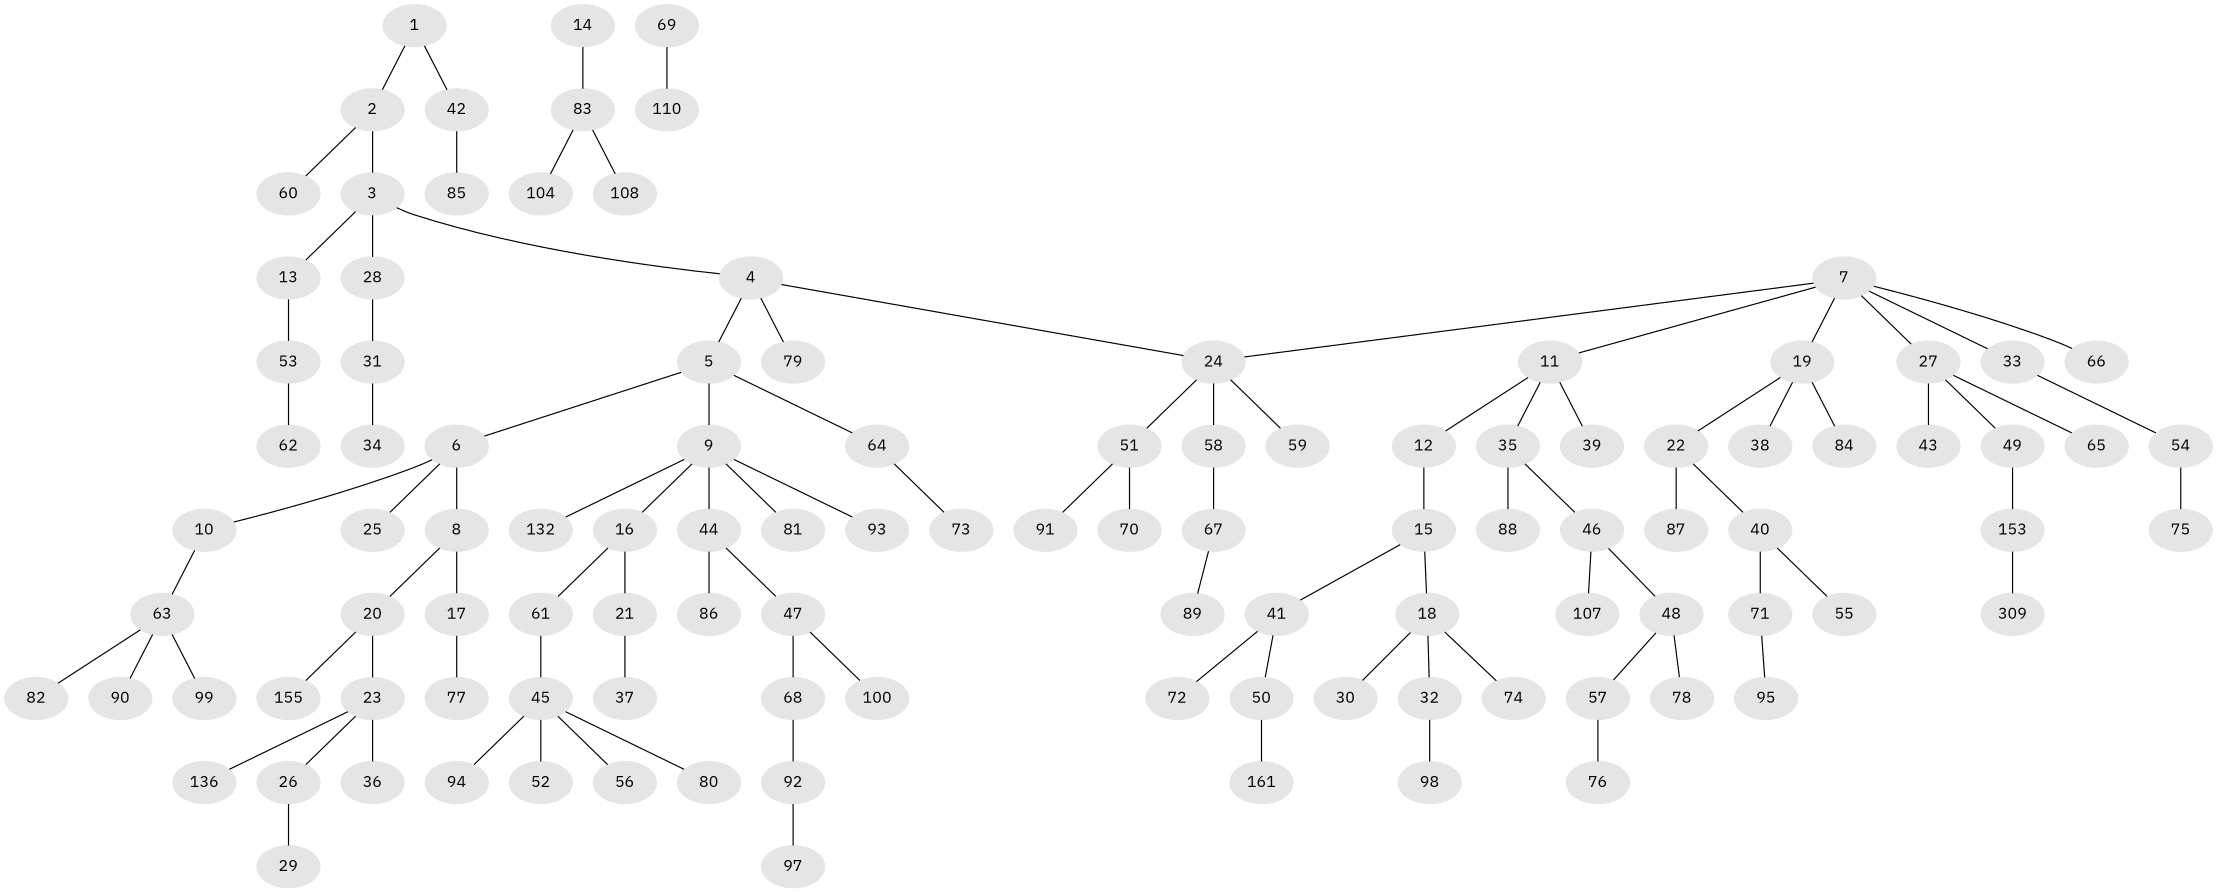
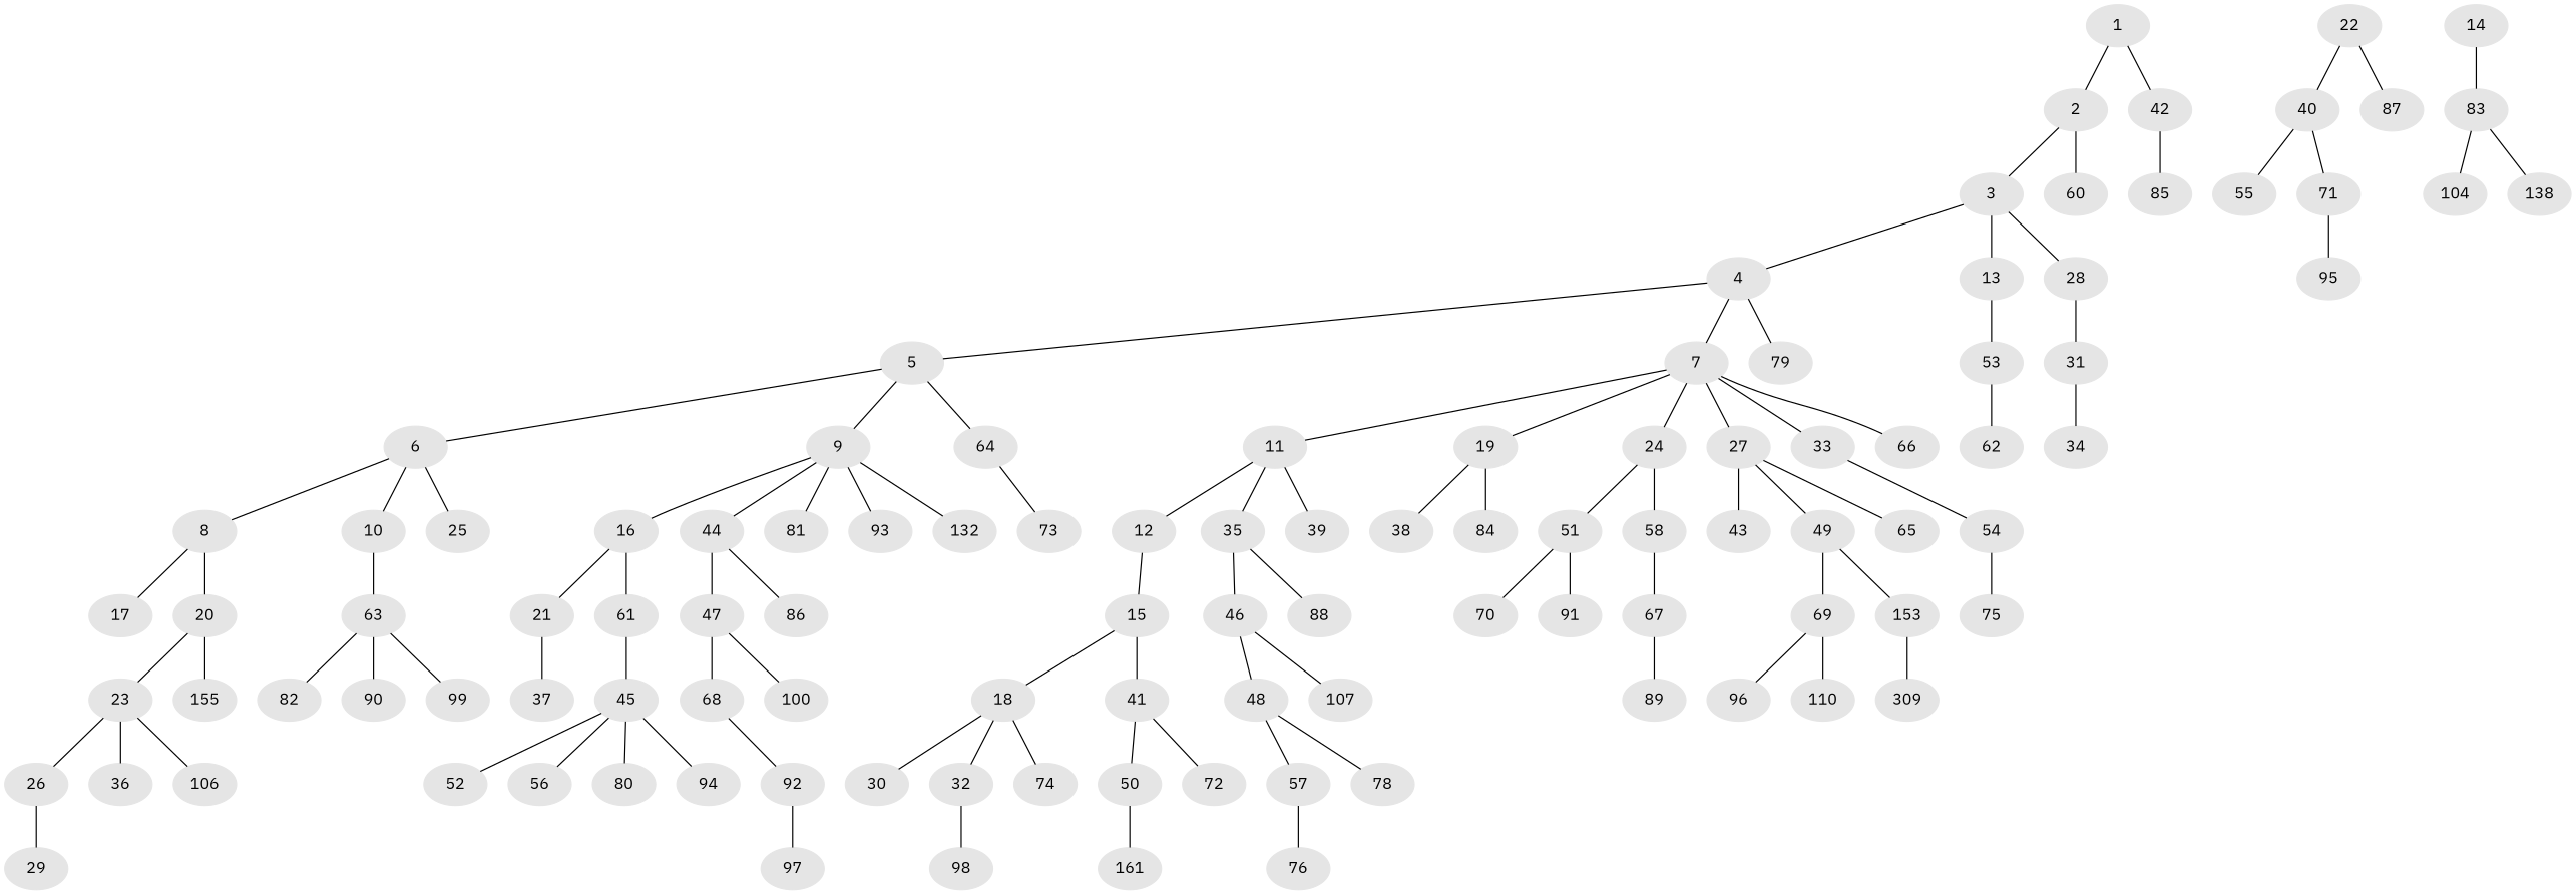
  graph {
    fontname="IBM Plex Sans"
    node [color=gray90 fontname="IBM Plex Sans" style=filled]
    edge [fontname="IBM Plex Sans"]
    1
    2
    42
    3
    60
    85
    4
    13
    28
    5
    7
    79
    53
    31
    6
    9
    64
    11
    19
    24
    27
    33
    66
    8
    10
    25
    16
    44
    81
    93
    n31 [label=132]
    73
    17
    20
    63
    12
    35
    39
    22
    38
    84
    51
    58
-   59
    43
    49
    65
    54
-   77
    23
    n51 [label=155]
    14
    83
    21
    61
    47
    86
    82
    90
    99
    15
    46
    88
    18
    41
    62
    104
-   108
+   108 [label=138]
    30
    32
    74
    50
    72
    37
    45
    98
    40
    87
    26
    36
-   106 [label=136]
+   106
    52
    56
    80
    94
    55
    71
    29
    70
    91
    67
    69
    n93 [label=153]
    34
    75
    48
    107
    95
    n99 [label=161]
    68
    100
    57
    78
    92
    76
+   96
    110
    n108 [label=309]
    89
    97
    1 -- 2
    1 -- 42
    2 -- 3
    2 -- 60
    42 -- 85
    3 -- 4
    3 -- 13
    3 -- 28
    4 -- 5
-   4 -- 24
+   4 -- 7
    4 -- 79
    13 -- 53
    28 -- 31
    5 -- 6
    5 -- 9
    5 -- 64
    7 -- 11
    7 -- 19
    7 -- 24
    7 -- 27
    7 -- 33
    7 -- 66
    53 -- 62
    31 -- 34
    6 -- 8
    6 -- 10
    6 -- 25
    9 -- 16
    9 -- 44
    9 -- 81
    9 -- 93
    9 -- n31
    64 -- 73
    11 -- 12
    11 -- 35
    11 -- 39
-   19 -- 22
    19 -- 38
    19 -- 84
    24 -- 51
    24 -- 58
-   24 -- 59
    27 -- 43
    27 -- 49
    27 -- 65
    33 -- 54
    8 -- 17
    8 -- 20
    10 -- 63
    16 -- 21
    16 -- 61
    44 -- 47
    44 -- 86
-   17 -- 77
    20 -- 23
    20 -- n51
    63 -- 82
    63 -- 90
    63 -- 99
    12 -- 15
    35 -- 46
    35 -- 88
    22 -- 40
    22 -- 87
    51 -- 70
    51 -- 91
    58 -- 67
+   49 -- 69
    49 -- n93
    54 -- 75
    23 -- 26
    23 -- 36
    23 -- 106
    14 -- 83
    83 -- 104
    83 -- 108
    21 -- 37
    61 -- 45
    47 -- 68
    47 -- 100
    15 -- 18
    15 -- 41
    46 -- 48
    46 -- 107
    18 -- 30
    18 -- 32
    18 -- 74
    41 -- 50
    41 -- 72
    32 -- 98
    50 -- n99
    45 -- 52
    45 -- 56
    45 -- 80
    45 -- 94
    40 -- 55
    40 -- 71
    26 -- 29
    71 -- 95
    67 -- 89
+   69 -- 96
    69 -- 110
    n93 -- n108
    48 -- 57
    48 -- 78
    68 -- 92
    57 -- 76
    92 -- 97
  }
